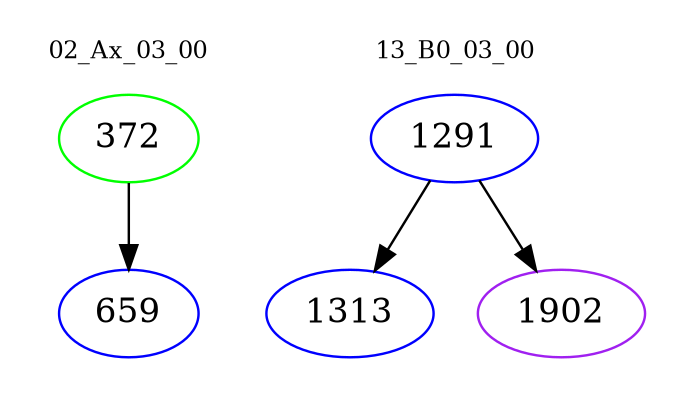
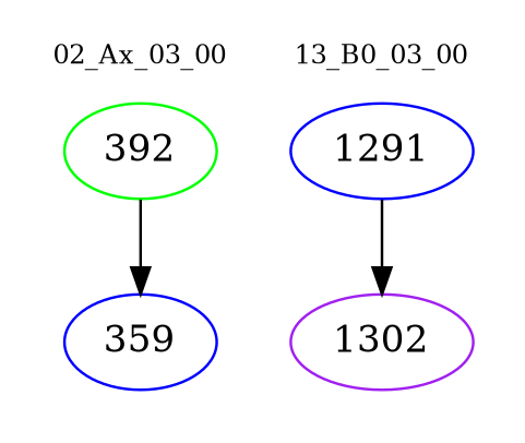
  digraph {
    node [color=blue]
    edge [color=black]
-   n1 [color=green label=372]
-   n2 [label=659]
+   n1 [color=green label=392]
+   n2 [label=359]
    n3 [label=1291]
-   n4 [label=1313]
-   n5 [color=purple label=1902]
+   n5 [color=purple label=1302]
    subgraph cluster_1 {
      color=white
      fontsize=10
      label="02_Ax_03_00"
      n1
      n2
    }
    subgraph cluster_2 {
      color=white
      fontsize=10
      label="13_B0_03_00"
      n3
-     n4
      n5
    }
    n1 -> n2
-   n3 -> n4
    n3 -> n5
  }
